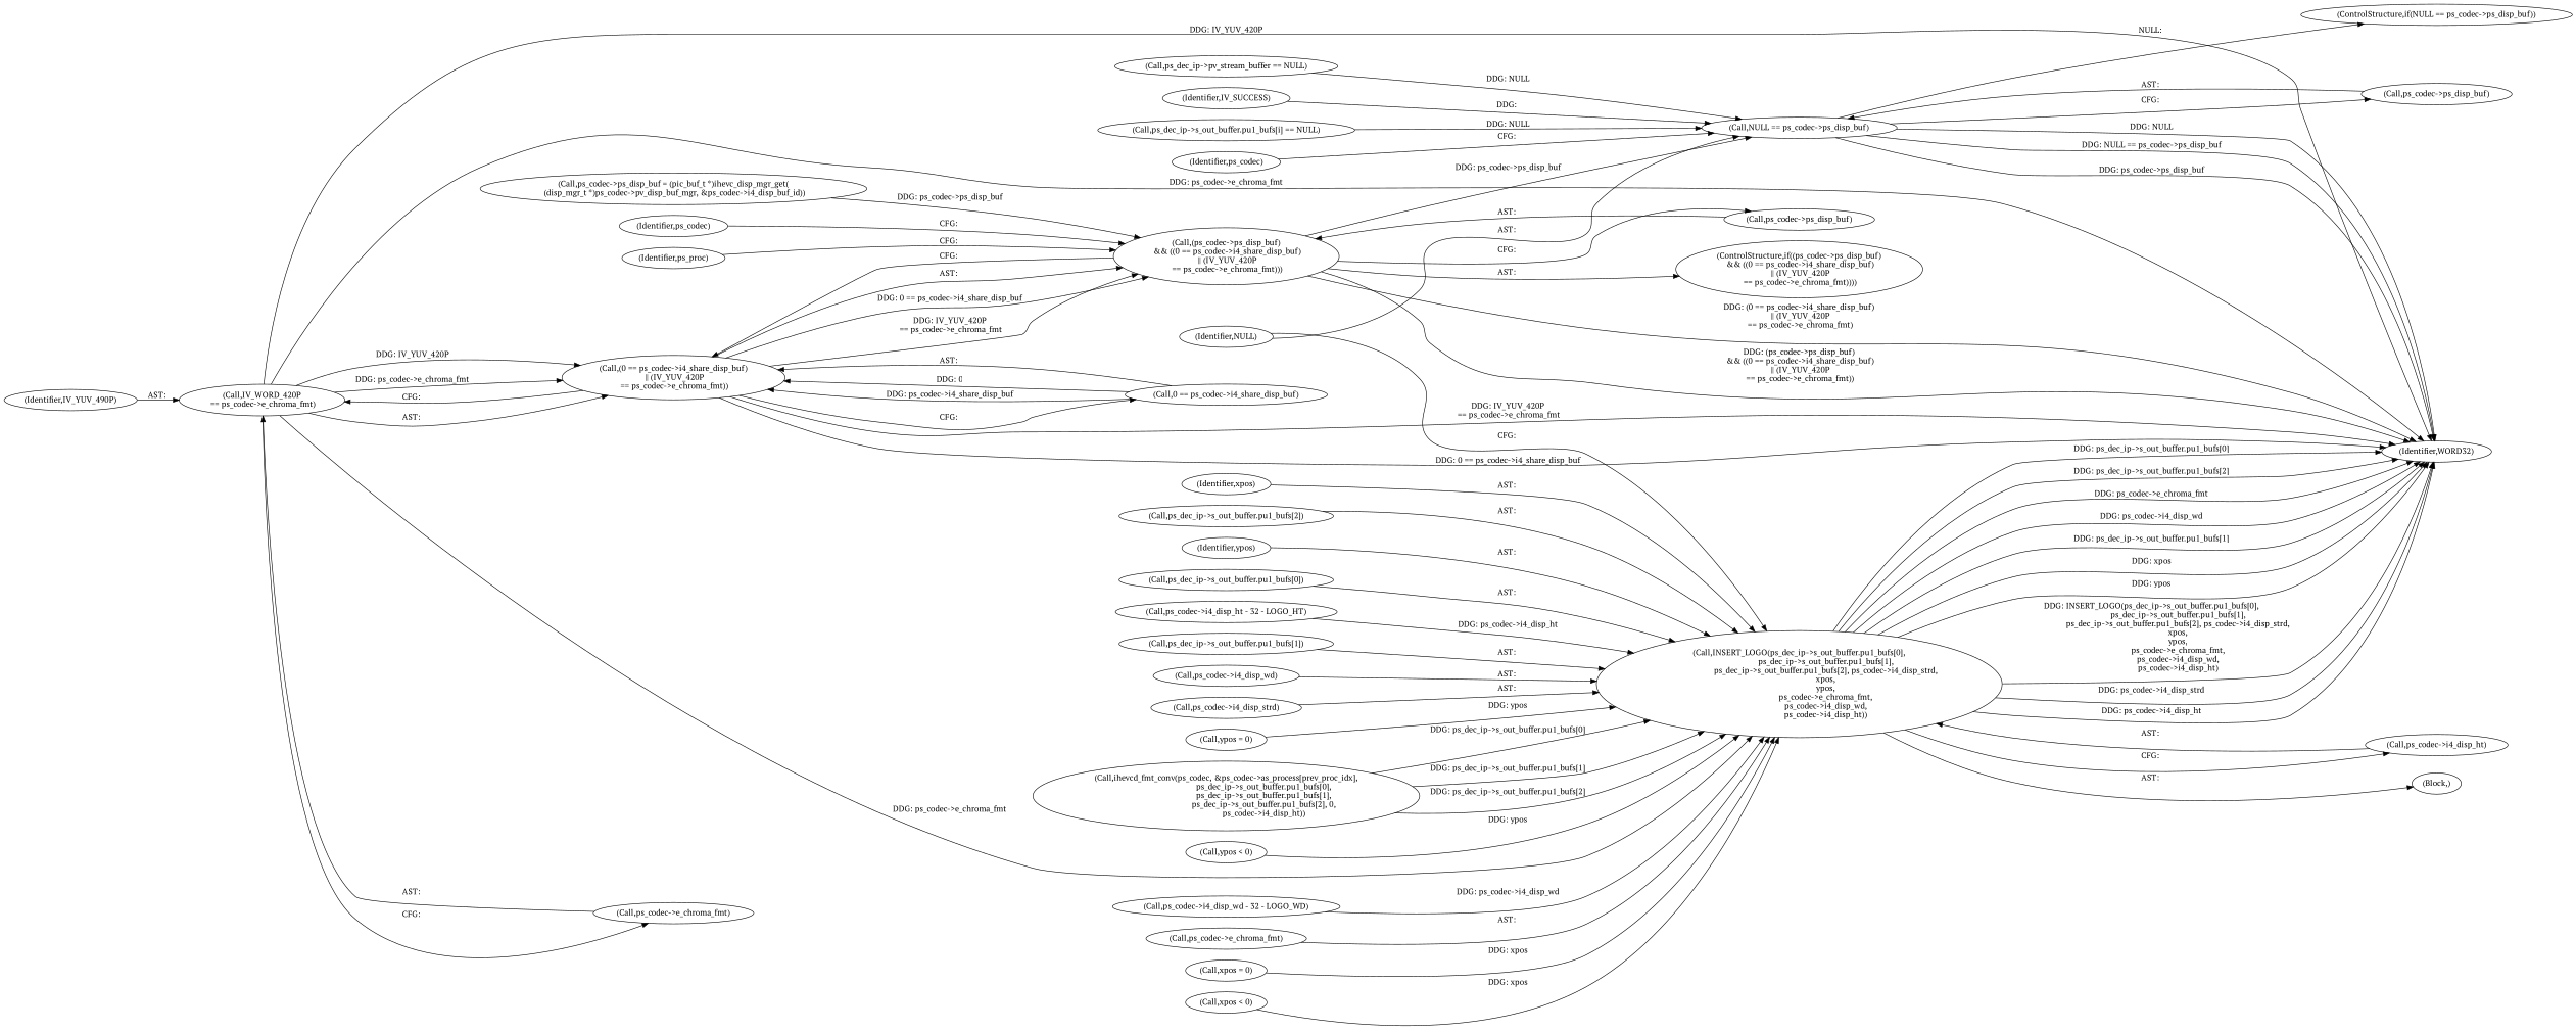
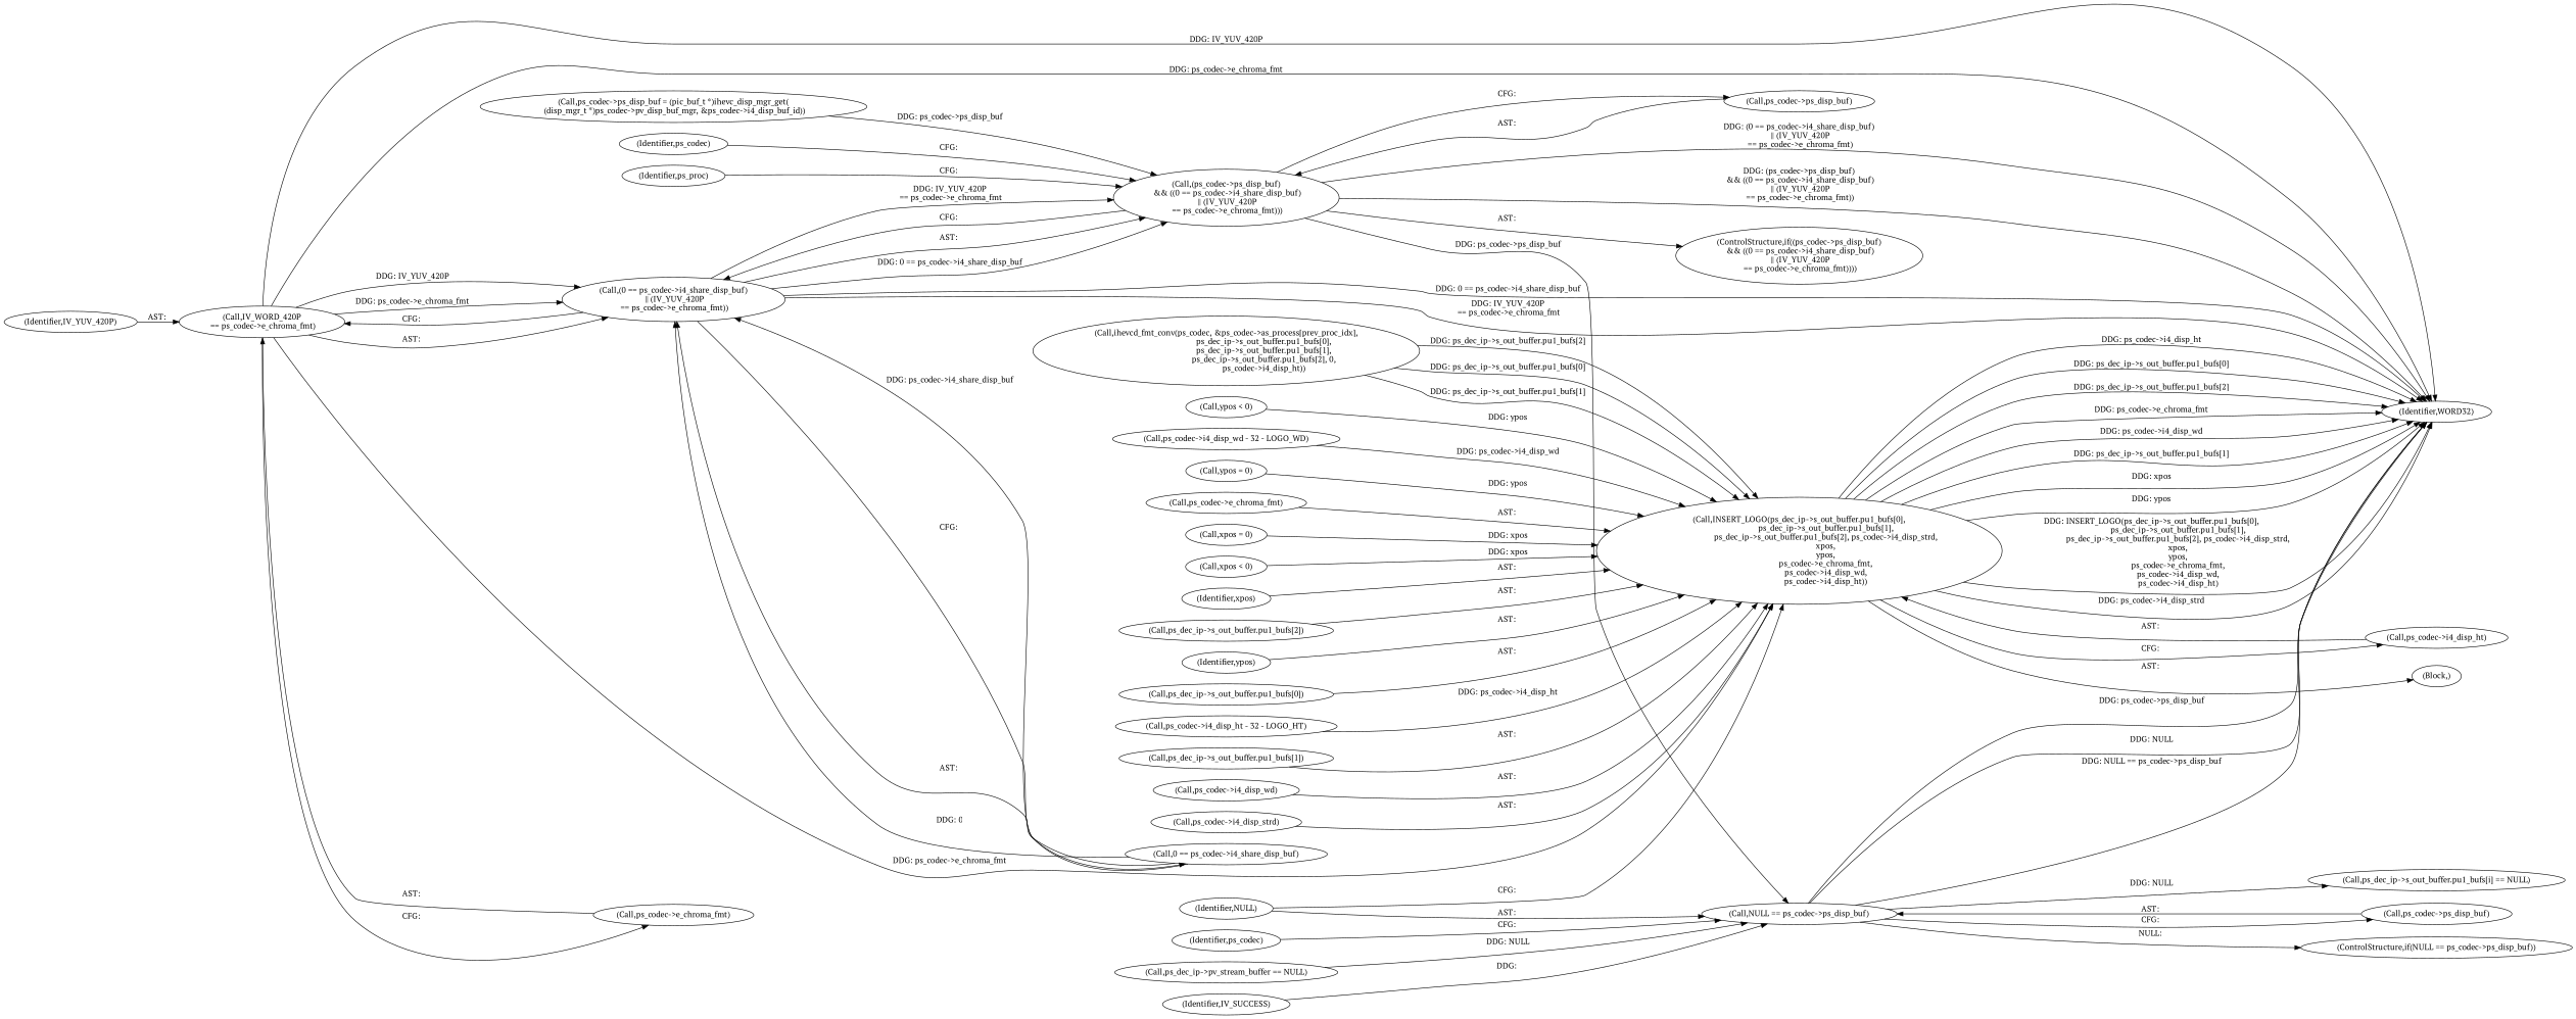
  digraph {
    fontname="PT Serif"
    rankdir=LR
    node [fontname="PT Serif"]
    edge [fontname="PT Serif"]
    n1 [label="(Call,IV_WORD_420P\n == ps_codec->e_chroma_fmt)"]
    n2 [label="(Call,(0 == ps_codec->i4_share_disp_buf)\n || (IV_YUV_420P\n == ps_codec->e_chroma_fmt))"]
    n3 [label="(Call,INSERT_LOGO(ps_dec_ip->s_out_buffer.pu1_bufs[0],\n                        ps_dec_ip->s_out_buffer.pu1_bufs[1],\n                        ps_dec_ip->s_out_buffer.pu1_bufs[2], ps_codec->i4_disp_strd,\n                        xpos,\n                        ypos,\n                        ps_codec->e_chroma_fmt,\n                        ps_codec->i4_disp_wd,\n                        ps_codec->i4_disp_ht))"]
    n4 [label="(Identifier,WORD32)"]
    n5 [label="(Call,ps_codec->e_chroma_fmt)"]
    n6 [label="(Call,(ps_codec->ps_disp_buf)\n && ((0 == ps_codec->i4_share_disp_buf)\n || (IV_YUV_420P\n == ps_codec->e_chroma_fmt)))"]
    n7 [label="(Call,0 == ps_codec->i4_share_disp_buf)"]
    n8 [label="(Call,ps_codec->i4_disp_ht)"]
    n9 [label="(Block,)"]
    n10 [label="(Call,NULL == ps_codec->ps_disp_buf)"]
    n11 [label="(ControlStructure,if((ps_codec->ps_disp_buf)\n && ((0 == ps_codec->i4_share_disp_buf)\n || (IV_YUV_420P\n == ps_codec->e_chroma_fmt))))"]
    n12 [label="(Call,ps_codec->ps_disp_buf)"]
    n13 [label="(Call,ps_codec->ps_disp_buf)"]
    n14 [label="(ControlStructure,if(NULL == ps_codec->ps_disp_buf))"]
    n15 [label="(Identifier,IV_SUCCESS)"]
    n16 [label="(Call,ps_codec->e_chroma_fmt)"]
    n17 [label="(Call,xpos = 0)"]
    n18 [label="(Call,xpos < 0)"]
    n19 [label="(Identifier,xpos)"]
    n20 [label="(Call,ps_dec_ip->s_out_buffer.pu1_bufs[2])"]
    n21 [label="(Identifier,ypos)"]
    n22 [label="(Call,ps_dec_ip->s_out_buffer.pu1_bufs[0])"]
    n23 [label="(Call,ps_codec->i4_disp_ht - 32 - LOGO_HT)"]
    n24 [label="(Call,ps_dec_ip->s_out_buffer.pu1_bufs[1])"]
    n25 [label="(Call,ps_codec->i4_disp_wd)"]
    n26 [label="(Identifier,ps_proc)"]
    n27 [label="(Call,ps_dec_ip->s_out_buffer.pu1_bufs[i] == NULL)"]
    n28 [label="(Call,ps_codec->i4_disp_strd)"]
    n29 [label="(Call,ps_codec->ps_disp_buf = (pic_buf_t *)ihevc_disp_mgr_get(\n (disp_mgr_t *)ps_codec->pv_disp_buf_mgr, &ps_codec->i4_disp_buf_id))"]
    n30 [label="(Identifier,ps_codec)"]
    n31 [label="(Identifier,NULL)"]
    n32 [label="(Call,ihevcd_fmt_conv(ps_codec, &ps_codec->as_process[prev_proc_idx],\n                                  ps_dec_ip->s_out_buffer.pu1_bufs[0],\n                                  ps_dec_ip->s_out_buffer.pu1_bufs[1],\n                                  ps_dec_ip->s_out_buffer.pu1_bufs[2], 0,\n                                  ps_codec->i4_disp_ht))"]
    n33 [label="(Call,ypos < 0)"]
-   n34 [label="(Identifier,IV_YUV_490P)"]
+   n34 [label="(Identifier,IV_YUV_420P)"]
    n35 [label="(Identifier,ps_codec)"]
    n36 [label="(Call,ps_dec_ip->pv_stream_buffer == NULL)"]
    n37 [label="(Call,ps_codec->i4_disp_wd - 32 - LOGO_WD)"]
    n38 [label="(Call,ypos = 0)"]
    n1 -> n2 [label="AST: "]
    n1 -> n2 [label="DDG: IV_YUV_420P"]
    n1 -> n2 [label="DDG: ps_codec->e_chroma_fmt"]
    n1 -> n3 [label="DDG: ps_codec->e_chroma_fmt"]
    n1 -> n4 [label="DDG: IV_YUV_420P"]
    n1 -> n4 [label="DDG: ps_codec->e_chroma_fmt"]
    n1 -> n5 [label="CFG: "]
    n2 -> n1 [label="CFG: "]
    n2 -> n4 [label="DDG: 0 == ps_codec->i4_share_disp_buf"]
    n2 -> n4 [label="DDG: IV_YUV_420P\n == ps_codec->e_chroma_fmt"]
    n2 -> n6 [label="AST: "]
    n2 -> n6 [label="DDG: 0 == ps_codec->i4_share_disp_buf"]
    n2 -> n6 [label="DDG: IV_YUV_420P\n == ps_codec->e_chroma_fmt"]
    n2 -> n7 [label="CFG: "]
    n3 -> n4 [label="DDG: ps_codec->i4_disp_ht"]
    n3 -> n4 [label="DDG: ps_dec_ip->s_out_buffer.pu1_bufs[0]"]
    n3 -> n4 [label="DDG: ps_dec_ip->s_out_buffer.pu1_bufs[2]"]
    n3 -> n4 [label="DDG: ps_codec->e_chroma_fmt"]
    n3 -> n4 [label="DDG: ps_codec->i4_disp_wd"]
    n3 -> n4 [label="DDG: ps_dec_ip->s_out_buffer.pu1_bufs[1]"]
    n3 -> n4 [label="DDG: xpos"]
    n3 -> n4 [label="DDG: ypos"]
    n3 -> n4 [label="DDG: INSERT_LOGO(ps_dec_ip->s_out_buffer.pu1_bufs[0],\n                        ps_dec_ip->s_out_buffer.pu1_bufs[1],\n                        ps_dec_ip->s_out_buffer.pu1_bufs[2], ps_codec->i4_disp_strd,\n                        xpos,\n                        ypos,\n                        ps_codec->e_chroma_fmt,\n                        ps_codec->i4_disp_wd,\n                        ps_codec->i4_disp_ht)"]
    n3 -> n4 [label="DDG: ps_codec->i4_disp_strd"]
    n3 -> n8 [label="CFG: "]
    n3 -> n9 [label="AST: "]
    n5 -> n1 [label="AST: "]
    n6 -> n2 [label="CFG: "]
    n6 -> n4 [label="DDG: (ps_codec->ps_disp_buf)\n && ((0 == ps_codec->i4_share_disp_buf)\n || (IV_YUV_420P\n == ps_codec->e_chroma_fmt))"]
    n6 -> n4 [label="DDG: (0 == ps_codec->i4_share_disp_buf)\n || (IV_YUV_420P\n == ps_codec->e_chroma_fmt)"]
    n6 -> n10 [label="DDG: ps_codec->ps_disp_buf"]
    n6 -> n11 [label="AST: "]
    n6 -> n12 [label="CFG: "]
    n7 -> n2 [label="AST: "]
    n7 -> n2 [label="DDG: 0"]
    n7 -> n2 [label="DDG: ps_codec->i4_share_disp_buf"]
    n8 -> n3 [label="AST: "]
    n10 -> n4 [label="DDG: NULL == ps_codec->ps_disp_buf"]
    n10 -> n4 [label="DDG: ps_codec->ps_disp_buf"]
    n10 -> n4 [label="DDG: NULL"]
    n10 -> n13 [label="CFG: "]
    n10 -> n14 [label="NULL: "]
    n12 -> n6 [label="AST: "]
    n13 -> n10 [label="AST: "]
    n15 -> n10 [label="DDG: "]
    n16 -> n3 [label="AST: "]
    n17 -> n3 [label="DDG: xpos"]
    n18 -> n3 [label="DDG: xpos"]
    n19 -> n3 [label="AST: "]
    n20 -> n3 [label="AST: "]
    n21 -> n3 [label="AST: "]
    n22 -> n3 [label="AST: "]
    n23 -> n3 [label="DDG: ps_codec->i4_disp_ht"]
    n24 -> n3 [label="AST: "]
    n25 -> n3 [label="AST: "]
    n26 -> n6 [label="CFG: "]
-   n27 -> n10 [label="DDG: NULL"]
+   n10 -> n27 [label="DDG: NULL"]
    n28 -> n3 [label="AST: "]
    n29 -> n6 [label="DDG: ps_codec->ps_disp_buf"]
    n30 -> n6 [label="CFG: "]
    n31 -> n3 [label="CFG: "]
    n31 -> n10 [label="AST: "]
    n32 -> n3 [label="DDG: ps_dec_ip->s_out_buffer.pu1_bufs[0]"]
    n32 -> n3 [label="DDG: ps_dec_ip->s_out_buffer.pu1_bufs[1]"]
    n32 -> n3 [label="DDG: ps_dec_ip->s_out_buffer.pu1_bufs[2]"]
    n33 -> n3 [label="DDG: ypos"]
    n34 -> n1 [label="AST: "]
    n35 -> n10 [label="CFG: "]
    n36 -> n10 [label="DDG: NULL"]
    n37 -> n3 [label="DDG: ps_codec->i4_disp_wd"]
    n38 -> n3 [label="DDG: ypos"]
  }
